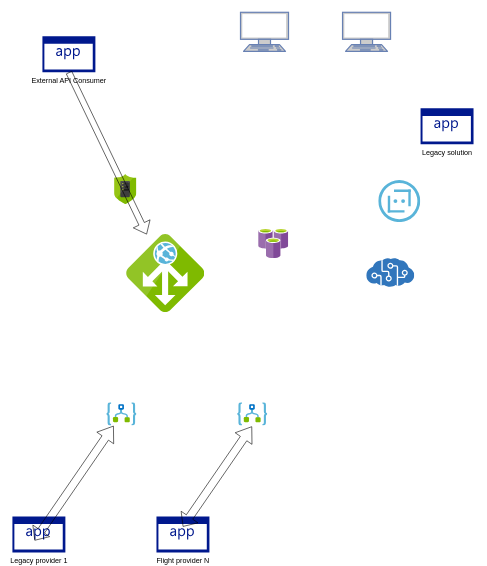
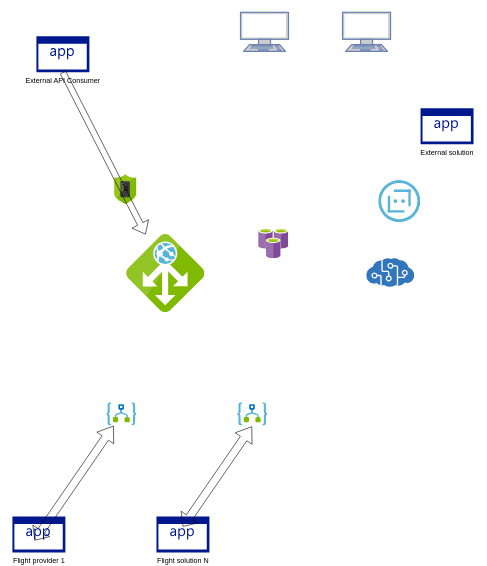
  <mxCell id="0" />
  <mxCell id="1" parent="0" />
  <mxCell id="2" value="" style="aspect=fixed;html=1;points=[];align=center;image;fontSize=12;image=img/lib/mscae/Application_Gateway.svg;" vertex="1" parent="1"><mxGeometry x="210" y="390" width="130" height="130" as="geometry" /></mxCell>
  <mxCell id="3" value="" style="aspect=fixed;html=1;points=[];align=center;image;fontSize=12;image=img/lib/mscae/DDOS_Protection_Plans.svg;" vertex="1" parent="1"><mxGeometry x="190" y="290" width="37" height="50" as="geometry" /></mxCell>
  <mxCell id="4" value="" style="fontColor=#0066CC;verticalAlign=top;verticalLabelPosition=bottom;labelPosition=center;align=center;html=1;outlineConnect=0;fillColor=#CCCCCC;strokeColor=#6881B3;gradientColor=none;gradientDirection=north;strokeWidth=2;shape=mxgraph.networks.terminal;" vertex="1" parent="1"><mxGeometry x="400" y="20" width="80" height="65" as="geometry" /></mxCell>
  <mxCell id="5" value="" style="fontColor=#0066CC;verticalAlign=top;verticalLabelPosition=bottom;labelPosition=center;align=center;html=1;outlineConnect=0;fillColor=#CCCCCC;strokeColor=#6881B3;gradientColor=none;gradientDirection=north;strokeWidth=2;shape=mxgraph.networks.terminal;" vertex="1" parent="1"><mxGeometry x="570" y="20" width="80" height="65" as="geometry" /></mxCell>
  <mxCell id="6" value="" style="aspect=fixed;html=1;points=[];align=center;image;fontSize=12;image=img/lib/mscae/Azure_Cache_for_Redis.svg;" vertex="1" parent="1"><mxGeometry x="430" y="380" width="50" height="50" as="geometry" /></mxCell>
  <mxCell id="7" value="" style="aspect=fixed;html=1;points=[];align=center;image;fontSize=12;image=img/lib/mscae/Bot_Services.svg;" vertex="1" parent="1"><mxGeometry x="630" y="300" width="70" height="70" as="geometry" /></mxCell>
  <mxCell id="8" value="" style="aspect=fixed;html=1;points=[];align=center;image;fontSize=12;image=img/lib/mscae/Cognitive_Services.svg;" vertex="1" parent="1"><mxGeometry x="610" y="430" width="80" height="48" as="geometry" /></mxCell>
- <mxCell id="9" value="External API Consumer" style="aspect=fixed;pointerEvents=1;shadow=0;dashed=0;html=1;strokeColor=none;labelPosition=center;verticalLabelPosition=bottom;verticalAlign=top;align=center;fillColor=#00188D;shape=mxgraph.mscae.enterprise.application" vertex="1" parent="1"><mxGeometry x="70" y="60" width="88.24" height="60" as="geometry" /></mxCell>
+ <mxCell id="9" value="External API Consumer" style="aspect=fixed;pointerEvents=1;shadow=0;dashed=0;html=1;strokeColor=none;labelPosition=center;verticalLabelPosition=bottom;verticalAlign=top;align=center;fillColor=#00188D;shape=mxgraph.mscae.enterprise.application" vertex="1" parent="1"><mxGeometry x="60" y="60" width="88.24" height="60" as="geometry" /></mxCell>
  <mxCell id="10" value="" style="shape=flexArrow;endArrow=classic;html=1;exitX=0.5;exitY=1;exitDx=0;exitDy=0;exitPerimeter=0;" edge="1" parent="1" source="9" target="2"><mxGeometry width="50" height="50" relative="1" as="geometry"><mxPoint x="320" y="300" as="sourcePoint" /><mxPoint x="370" y="250" as="targetPoint" /></mxGeometry></mxCell>
- <mxCell id="11" value="Legacy provider 1" style="aspect=fixed;pointerEvents=1;shadow=0;dashed=0;html=1;strokeColor=none;labelPosition=center;verticalLabelPosition=bottom;verticalAlign=top;align=center;fillColor=#00188D;shape=mxgraph.mscae.enterprise.application" vertex="1" parent="1"><mxGeometry y="860" width="88.24" height="60" as="geometry" x="20" /></mxCell>
- <mxCell id="12" value="Flight provider N" style="aspect=fixed;pointerEvents=1;shadow=0;dashed=0;html=1;strokeColor=none;labelPosition=center;verticalLabelPosition=bottom;verticalAlign=top;align=center;fillColor=#00188D;shape=mxgraph.mscae.enterprise.application" vertex="1" parent="1"><mxGeometry x="260" y="860" width="88.24" height="60" as="geometry" /></mxCell>
+ <mxCell id="11" value="Flight provider 1" style="aspect=fixed;pointerEvents=1;shadow=0;dashed=0;html=1;strokeColor=none;labelPosition=center;verticalLabelPosition=bottom;verticalAlign=top;align=center;fillColor=#00188D;shape=mxgraph.mscae.enterprise.application" vertex="1" parent="1"><mxGeometry y="860" width="88.24" height="60" as="geometry" x="20" /></mxCell>
+ <mxCell id="12" value="Flight solution N" style="aspect=fixed;pointerEvents=1;shadow=0;dashed=0;html=1;strokeColor=none;labelPosition=center;verticalLabelPosition=bottom;verticalAlign=top;align=center;fillColor=#00188D;shape=mxgraph.mscae.enterprise.application" vertex="1" parent="1"><mxGeometry x="260" y="860" width="88.24" height="60" as="geometry" /></mxCell>
  <mxCell id="13" value="" style="shape=flexArrow;endArrow=classic;startArrow=classic;html=1;exitX=0.499;exitY=0.283;exitDx=0;exitDy=0;exitPerimeter=0;width=13;endSize=7.66;" edge="1" parent="1" source="12"><mxGeometry width="50" height="50" relative="1" as="geometry"><mxPoint x="300.004" y="860" as="sourcePoint" /><mxPoint x="419.03" y="710" as="targetPoint" /></mxGeometry></mxCell>
  <mxCell id="14" value="" style="aspect=fixed;html=1;points=[];align=center;image;fontSize=12;image=img/lib/mscae/Logic_Apps.svg;" vertex="1" parent="1"><mxGeometry x="177" y="670" width="50" height="39" as="geometry" /></mxCell>
  <mxCell id="15" value="" style="aspect=fixed;html=1;points=[];align=center;image;fontSize=12;image=img/lib/mscae/Logic_Apps.svg;" vertex="1" parent="1"><mxGeometry x="395" y="670" width="50" height="39" as="geometry" /></mxCell>
  <mxCell id="16" value="" style="shape=flexArrow;endArrow=classic;startArrow=classic;html=1;exitX=0.419;exitY=0.667;exitDx=0;exitDy=0;exitPerimeter=0;width=13;endSize=7.66;" edge="1" parent="1" source="11" target="14"><mxGeometry width="50" height="50" relative="1" as="geometry"><mxPoint x="75.002" y="860" as="sourcePoint" /><mxPoint x="190" y="693.02" as="targetPoint" /></mxGeometry></mxCell>
- <mxCell id="17" value="Legacy solution" style="aspect=fixed;pointerEvents=1;shadow=0;dashed=0;html=1;strokeColor=none;labelPosition=center;verticalLabelPosition=bottom;verticalAlign=top;align=center;fillColor=#00188D;shape=mxgraph.mscae.enterprise.application" vertex="1" parent="1"><mxGeometry x="700" y="180" width="88.24" height="60" as="geometry" /></mxCell>
+ <mxCell id="17" value="External solution" style="aspect=fixed;pointerEvents=1;shadow=0;dashed=0;html=1;strokeColor=none;labelPosition=center;verticalLabelPosition=bottom;verticalAlign=top;align=center;fillColor=#00188D;shape=mxgraph.mscae.enterprise.application" vertex="1" parent="1"><mxGeometry x="700" y="180" width="88.24" height="60" as="geometry" /></mxCell>
